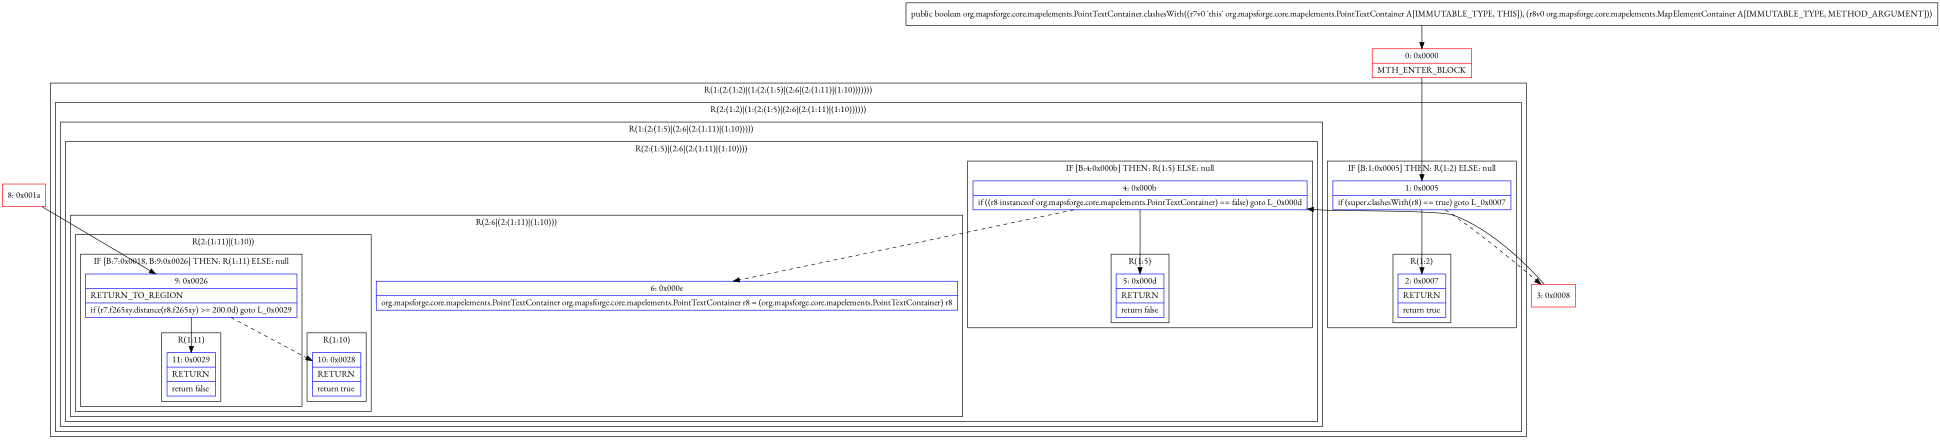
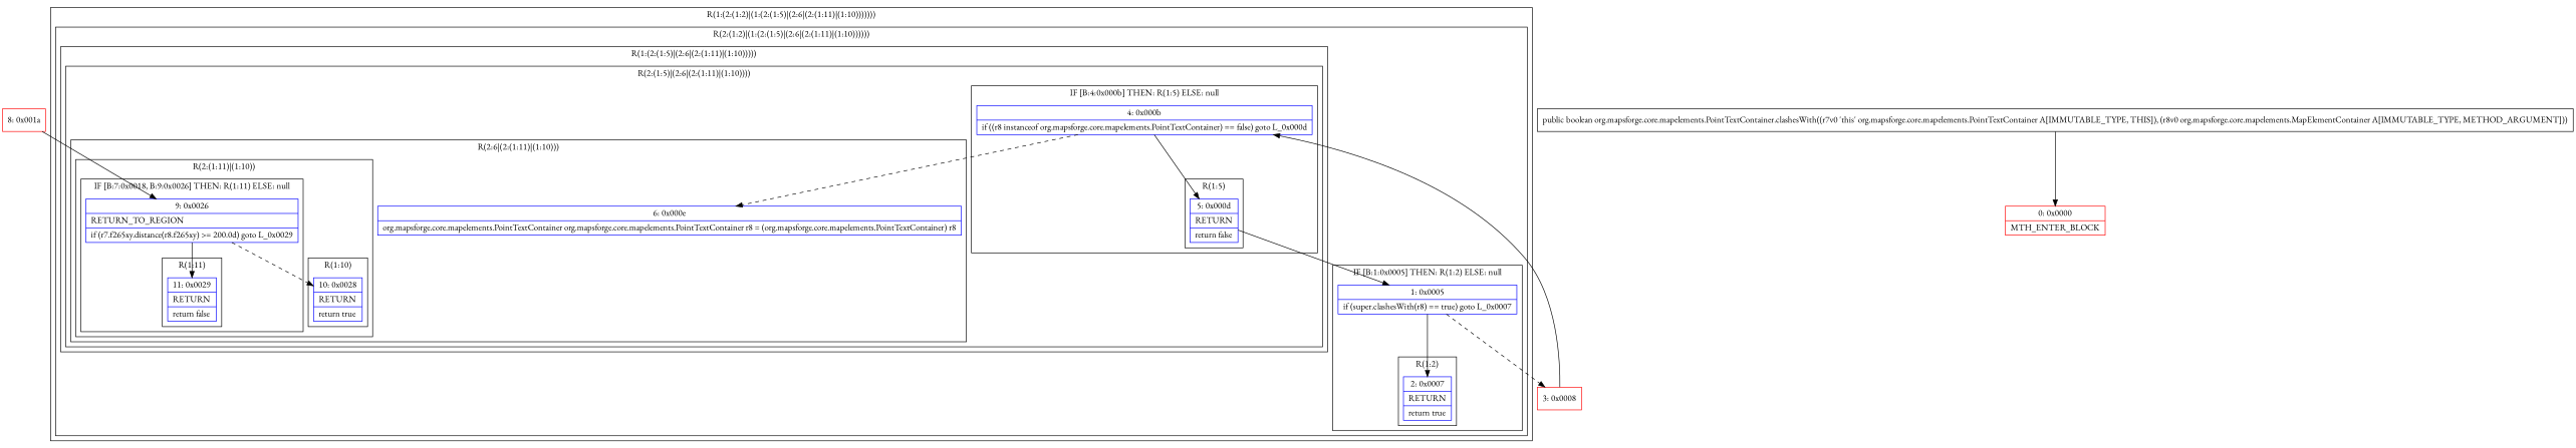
  digraph {
    fontname="EB Garamond"
    node [color=blue fontname="EB Garamond" shape=record]
    edge [fontname="EB Garamond"]
    n1 [label="{2\:\ 0x0007|RETURN\l|return true\l}"]
    n2 [label="{1\:\ 0x0005|if (super.clashesWith(r8) == true) goto L_0x0007\l}"]
    n3 [label="{5\:\ 0x000d|RETURN\l|return false\l}"]
    n4 [label="{4\:\ 0x000b|if ((r8 instanceof org.mapsforge.core.mapelements.PointTextContainer) == false) goto L_0x000d\l}"]
    n5 [label="{11\:\ 0x0029|RETURN\l|return false\l}"]
    n6 [label="{9\:\ 0x0026|RETURN_TO_REGION\l|if (r7.f265xy.distance(r8.f265xy) \>= 200.0d) goto L_0x0029\l}"]
    n7 [label="{10\:\ 0x0028|RETURN\l|return true\l}"]
    n8 [label="{6\:\ 0x000e|org.mapsforge.core.mapelements.PointTextContainer org.mapsforge.core.mapelements.PointTextContainer r8 = (org.mapsforge.core.mapelements.PointTextContainer) r8\l}"]
    n9 [color=red label="{3\:\ 0x0008}"]
    n10 [color=red label="{8\:\ 0x001a}"]
    n11 [color=red label="{0\:\ 0x0000|MTH_ENTER_BLOCK\l}"]
    n12 [label="{public boolean org.mapsforge.core.mapelements.PointTextContainer.clashesWith((r7v0 'this' org.mapsforge.core.mapelements.PointTextContainer A[IMMUTABLE_TYPE, THIS]), (r8v0 org.mapsforge.core.mapelements.MapElementContainer A[IMMUTABLE_TYPE, METHOD_ARGUMENT])) }" color=""]
    subgraph cluster_1 {
      label="R(1:(2:(1:2)|(1:(2:(1:5)|(2:6|(2:(1:11)|(1:10)))))))"
      subgraph cluster_2 {
        label="R(2:(1:2)|(1:(2:(1:5)|(2:6|(2:(1:11)|(1:10))))))"
        subgraph cluster_3 {
          label="IF [B:1:0x0005] THEN: R(1:2) ELSE: null"
          n2
          subgraph cluster_4 {
            label="R(1:2)"
            n1
          }
        }
        subgraph cluster_5 {
          label="R(1:(2:(1:5)|(2:6|(2:(1:11)|(1:10)))))"
          subgraph cluster_6 {
            label="R(2:(1:5)|(2:6|(2:(1:11)|(1:10))))"
            subgraph cluster_7 {
              label="IF [B:4:0x000b] THEN: R(1:5) ELSE: null"
              n4
              subgraph cluster_8 {
                label="R(1:5)"
                n3
              }
            }
            subgraph cluster_9 {
              label="R(2:6|(2:(1:11)|(1:10)))"
              n8
              subgraph cluster_10 {
                label="R(2:(1:11)|(1:10))"
                subgraph cluster_11 {
                  label="IF [B:7:0x0018, B:9:0x0026] THEN: R(1:11) ELSE: null"
                  n6
                  subgraph cluster_12 {
                    label="R(1:11)"
                    n5
                  }
                }
                subgraph cluster_13 {
                  label="R(1:10)"
                  n7
                }
              }
            }
          }
        }
      }
    }
    n2 -> n1
    n2 -> n9 [style=dashed]
    n4 -> n3
    n4 -> n8 [style=dashed]
    n6 -> n5
    n6 -> n7 [style=dashed]
    n9 -> n4
    n10 -> n6
-   n11 -> n2
+   n3 -> n2
    n12 -> n11
  }
